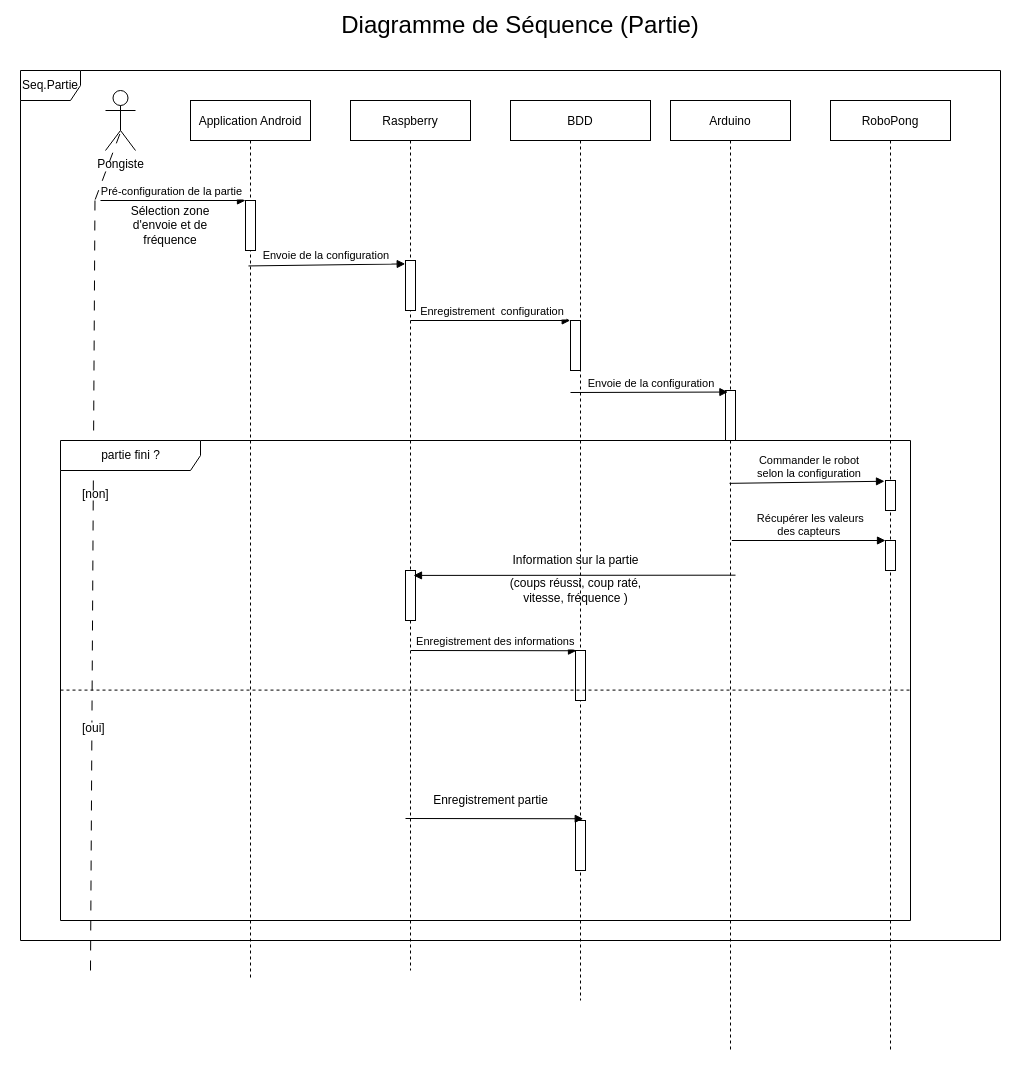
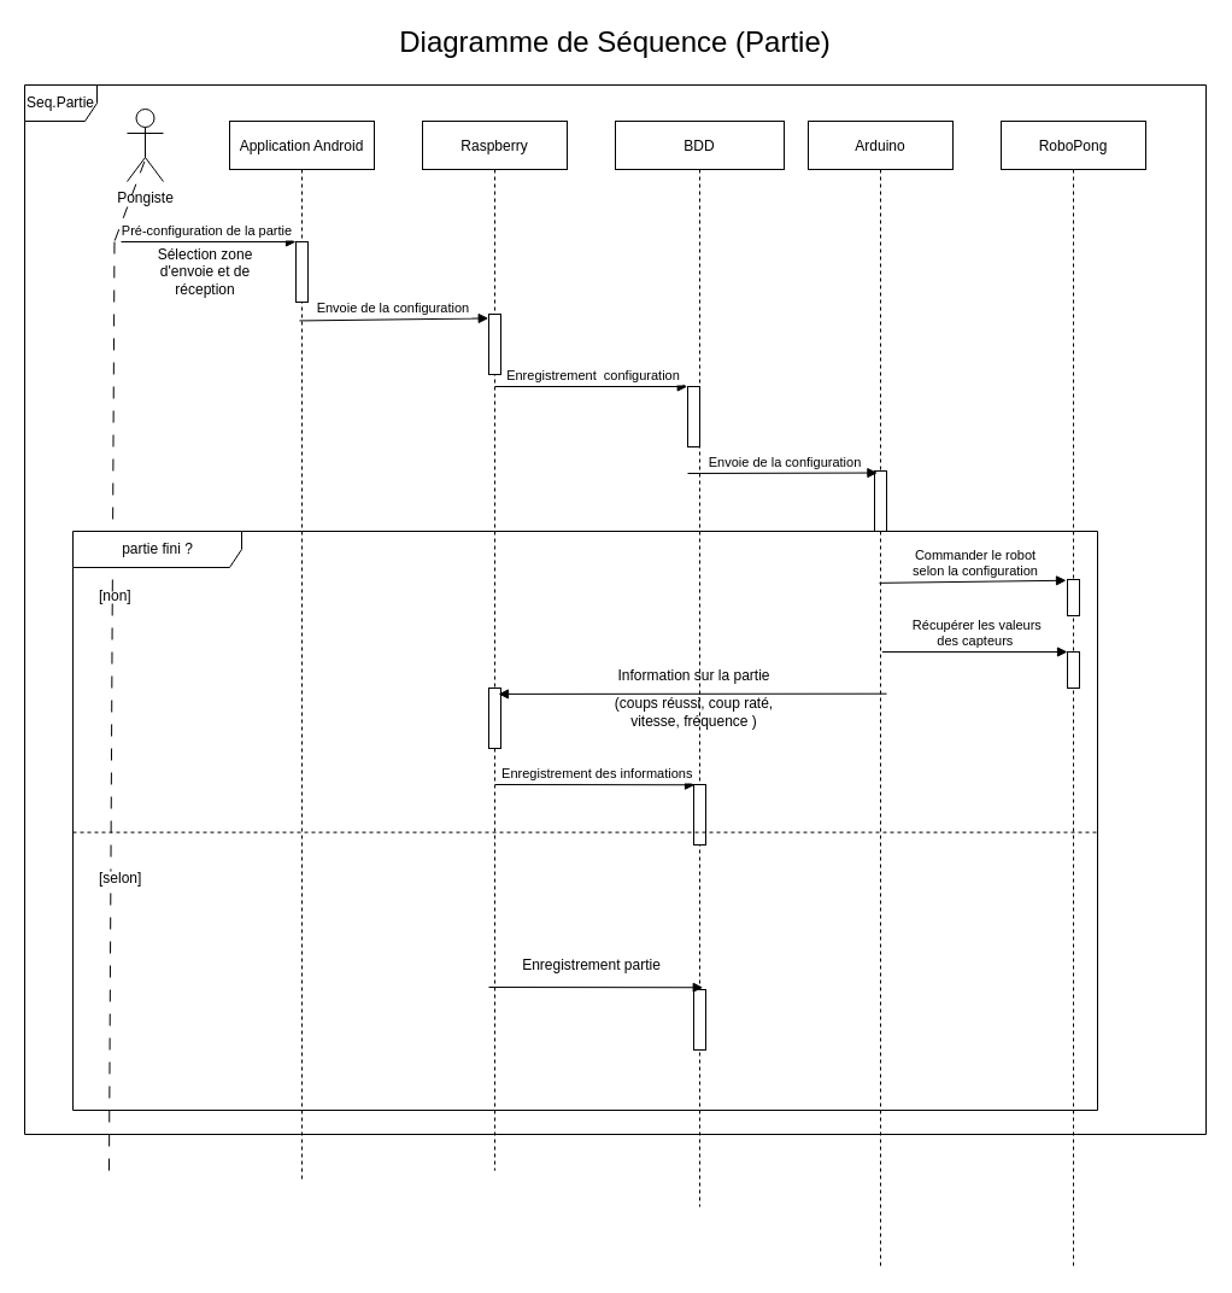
  <mxCell id="0" />
  <mxCell id="1" parent="0" />
  <mxCell id="2" value="Seq.Partie" style="shape=umlFrame;whiteSpace=wrap;html=1;" parent="1" vertex="1"><mxGeometry x="20" y="70" width="980" height="870" as="geometry" /></mxCell>
  <mxCell id="3" value="Application Android" style="shape=umlLifeline;perimeter=lifelinePerimeter;container=1;collapsible=0;recursiveResize=0;rounded=0;shadow=0;strokeWidth=1;" parent="1" vertex="1"><mxGeometry x="190" y="100" width="120" height="880" as="geometry" /></mxCell>
  <mxCell id="4" value="" style="points=[];perimeter=orthogonalPerimeter;rounded=0;shadow=0;strokeWidth=1;" parent="3" vertex="1"><mxGeometry x="55" y="100" width="10" height="50" as="geometry" /></mxCell>
  <mxCell id="5" value="Raspberry" style="shape=umlLifeline;perimeter=lifelinePerimeter;container=1;collapsible=0;recursiveResize=0;rounded=0;shadow=0;strokeWidth=1;" parent="1" vertex="1"><mxGeometry x="350" y="100" width="120" height="870" as="geometry" /></mxCell>
  <mxCell id="6" value="" style="points=[];perimeter=orthogonalPerimeter;rounded=0;shadow=0;strokeWidth=1;" parent="5" vertex="1"><mxGeometry x="55" y="160" width="10" height="50" as="geometry" /></mxCell>
  <mxCell id="7" value="" style="points=[];perimeter=orthogonalPerimeter;rounded=0;shadow=0;strokeWidth=1;" parent="5" vertex="1"><mxGeometry x="55" y="470" width="10" height="50" as="geometry" /></mxCell>
  <mxCell id="8" value="Enregistrement  configuration" style="verticalAlign=bottom;endArrow=block;entryX=-0.028;entryY=0.068;shadow=0;strokeWidth=1;entryDx=0;entryDy=0;entryPerimeter=0;" parent="5" edge="1"><mxGeometry x="0.03" relative="1" as="geometry"><mxPoint x="60" y="220" as="sourcePoint" /><mxPoint x="219.72" y="220" as="targetPoint" /><mxPoint as="offset" /></mxGeometry></mxCell>
  <mxCell id="9" value="Pré-configuration de la partie " style="verticalAlign=bottom;endArrow=block;entryX=0;entryY=0;shadow=0;strokeWidth=1;" parent="1" target="4" edge="1"><mxGeometry relative="1" as="geometry"><mxPoint x="100" y="200" as="sourcePoint" /></mxGeometry></mxCell>
  <mxCell id="10" value="Pongiste&lt;br&gt;" style="shape=umlActor;verticalLabelPosition=bottom;verticalAlign=top;html=1;" parent="1" vertex="1"><mxGeometry x="105" y="90" width="30" height="60" as="geometry" /></mxCell>
  <mxCell id="11" value="BDD" style="shape=umlLifeline;perimeter=lifelinePerimeter;container=1;collapsible=0;recursiveResize=0;rounded=0;shadow=0;strokeWidth=1;" parent="1" vertex="1"><mxGeometry x="510" y="100" width="140" height="900" as="geometry" /></mxCell>
  <mxCell id="12" value="" style="points=[];perimeter=orthogonalPerimeter;rounded=0;shadow=0;strokeWidth=1;" parent="11" vertex="1"><mxGeometry x="60" y="220" width="10" height="50" as="geometry" /></mxCell>
  <mxCell id="13" value="Information sur la partie" style="text;html=1;align=center;verticalAlign=middle;resizable=0;points=[];autosize=1;strokeColor=none;fillColor=none;" parent="11" vertex="1"><mxGeometry x="-5" y="450" width="140" height="20" as="geometry" /></mxCell>
  <mxCell id="14" value="(coups réussi, coup raté, &lt;br&gt;vitesse, fréquence )" style="text;html=1;align=center;verticalAlign=middle;resizable=0;points=[];autosize=1;strokeColor=none;fillColor=none;" parent="11" vertex="1"><mxGeometry x="-10" y="475" width="150" height="30" as="geometry" /></mxCell>
  <mxCell id="15" value="Enregistrement partie" style="text;html=1;align=center;verticalAlign=middle;resizable=0;points=[];autosize=1;strokeColor=none;fillColor=none;" parent="11" vertex="1"><mxGeometry x="-85" y="690" width="130" height="20" as="geometry" /></mxCell>
  <mxCell id="16" value="" style="points=[];perimeter=orthogonalPerimeter;rounded=0;shadow=0;strokeWidth=1;" parent="11" vertex="1"><mxGeometry x="65" y="720" width="10" height="50" as="geometry" /></mxCell>
  <mxCell id="17" value="" style="points=[];perimeter=orthogonalPerimeter;rounded=0;shadow=0;strokeWidth=1;" parent="11" vertex="1"><mxGeometry x="65" y="550" width="10" height="50" as="geometry" /></mxCell>
  <mxCell id="18" value="Enregistrement des informations" style="verticalAlign=bottom;endArrow=block;entryX=0.1;entryY=0.005;shadow=0;strokeWidth=1;entryDx=0;entryDy=0;entryPerimeter=0;" parent="11" target="17" edge="1"><mxGeometry x="0.03" relative="1" as="geometry"><mxPoint x="-99.72" y="550" as="sourcePoint" /><mxPoint x="60.0" y="550" as="targetPoint" /><mxPoint as="offset" /></mxGeometry></mxCell>
  <mxCell id="19" value="" style="endArrow=none;startArrow=none;endFill=0;startFill=0;endSize=8;html=1;verticalAlign=bottom;dashed=1;labelBackgroundColor=none;dashPattern=10 10;rounded=0;" parent="1" edge="1"><mxGeometry width="160" relative="1" as="geometry"><mxPoint x="94.47" y="200" as="sourcePoint" /><mxPoint x="90" y="970" as="targetPoint" /></mxGeometry></mxCell>
  <mxCell id="20" value="Arduino" style="shape=umlLifeline;perimeter=lifelinePerimeter;container=1;collapsible=0;recursiveResize=0;rounded=0;shadow=0;strokeWidth=1;" parent="1" vertex="1"><mxGeometry x="670" y="100" width="120" height="950" as="geometry" /></mxCell>
  <mxCell id="21" value="" style="points=[];perimeter=orthogonalPerimeter;rounded=0;shadow=0;strokeWidth=1;" parent="20" vertex="1"><mxGeometry x="55" y="290" width="10" height="50" as="geometry" /></mxCell>
  <mxCell id="22" value="RoboPong" style="shape=umlLifeline;perimeter=lifelinePerimeter;container=1;collapsible=0;recursiveResize=0;rounded=0;shadow=0;strokeWidth=1;" parent="1" vertex="1"><mxGeometry x="830" y="100" width="120" height="950" as="geometry" /></mxCell>
  <mxCell id="23" value="" style="points=[];perimeter=orthogonalPerimeter;rounded=0;shadow=0;strokeWidth=1;" parent="22" vertex="1"><mxGeometry x="55" y="380" width="10" height="30" as="geometry" /></mxCell>
  <mxCell id="24" value="" style="points=[];perimeter=orthogonalPerimeter;rounded=0;shadow=0;strokeWidth=1;" parent="22" vertex="1"><mxGeometry x="55" y="440" width="10" height="30" as="geometry" /></mxCell>
  <mxCell id="25" value="Récupérer les valeurs &#10;des capteurs " style="verticalAlign=bottom;endArrow=block;shadow=0;strokeWidth=1;exitX=0.503;exitY=0.501;exitDx=0;exitDy=0;exitPerimeter=0;" parent="22" edge="1"><mxGeometry x="0.03" relative="1" as="geometry"><mxPoint x="-98.64" y="440.0" as="sourcePoint" /><mxPoint x="55" y="440" as="targetPoint" /><mxPoint as="offset" /><Array as="points" /></mxGeometry></mxCell>
  <mxCell id="26" value="" style="endArrow=none;startArrow=none;endFill=0;startFill=0;endSize=8;html=1;verticalAlign=bottom;dashed=1;labelBackgroundColor=none;dashPattern=10 10;rounded=0;exitX=0.478;exitY=0.725;exitDx=0;exitDy=0;exitPerimeter=0;" parent="1" source="10" edge="1"><mxGeometry width="160" relative="1" as="geometry"><mxPoint x="94.34" y="143.5" as="sourcePoint" /><mxPoint x="94.34" y="200" as="targetPoint" /></mxGeometry></mxCell>
- <mxCell id="27" value="&lt;span style=&quot;text-align: left&quot;&gt;Sélection zone d'envoie et de fréquence&lt;/span&gt;" style="text;html=1;strokeColor=none;fillColor=none;align=center;verticalAlign=middle;whiteSpace=wrap;overflow=hidden;" parent="1" vertex="1"><mxGeometry x="120" y="195" width="100" height="60" as="geometry" /></mxCell>
+ <mxCell id="27" value="&lt;span style=&quot;text-align: left&quot;&gt;Sélection zone d'envoie et de réception&lt;/span&gt;" style="text;html=1;strokeColor=none;fillColor=none;align=center;verticalAlign=middle;whiteSpace=wrap;overflow=hidden;" parent="1" vertex="1"><mxGeometry x="120" y="195" width="100" height="60" as="geometry" /></mxCell>
  <mxCell id="28" value="Envoie de la configuration" style="verticalAlign=bottom;endArrow=block;entryX=-0.028;entryY=0.068;shadow=0;strokeWidth=1;entryDx=0;entryDy=0;entryPerimeter=0;exitX=0.483;exitY=0.188;exitDx=0;exitDy=0;exitPerimeter=0;" parent="1" source="3" target="6" edge="1"><mxGeometry relative="1" as="geometry"><mxPoint x="255" y="300" as="sourcePoint" /><mxPoint x="400" y="300" as="targetPoint" /></mxGeometry></mxCell>
  <mxCell id="29" value="Envoie de la configuration" style="verticalAlign=bottom;endArrow=block;shadow=0;strokeWidth=1;entryX=0.241;entryY=0.031;entryDx=0;entryDy=0;entryPerimeter=0;" parent="1" target="21" edge="1"><mxGeometry x="0.03" relative="1" as="geometry"><mxPoint x="570" y="392" as="sourcePoint" /><mxPoint x="570" y="429" as="targetPoint" /><mxPoint as="offset" /><Array as="points" /></mxGeometry></mxCell>
  <mxCell id="30" value="Commander le robot &#10;selon la configuration" style="verticalAlign=bottom;endArrow=block;shadow=0;strokeWidth=1;entryX=-0.1;entryY=0.025;entryDx=0;entryDy=0;entryPerimeter=0;exitX=0.492;exitY=0.403;exitDx=0;exitDy=0;exitPerimeter=0;" parent="1" source="20" target="23" edge="1"><mxGeometry x="0.03" relative="1" as="geometry"><mxPoint x="720" y="480" as="sourcePoint" /><mxPoint x="1037.91" y="480" as="targetPoint" /><mxPoint as="offset" /><Array as="points" /></mxGeometry></mxCell>
  <mxCell id="31" value="partie fini ?" style="shape=umlFrame;tabWidth=110;tabHeight=30;tabPosition=left;html=1;boundedLbl=1;labelInHeader=1;width=140;height=30;" parent="1" vertex="1"><mxGeometry x="60" y="440" width="850" height="480" as="geometry" /></mxCell>
  <mxCell id="32" value="[non]" style="text" parent="31" vertex="1"><mxGeometry width="100" height="20" relative="1" as="geometry"><mxPoint x="20" y="40" as="offset" /></mxGeometry></mxCell>
- <mxCell id="33" value="[oui]" style="line;strokeWidth=1;dashed=1;labelPosition=center;verticalLabelPosition=bottom;align=left;verticalAlign=top;spacingLeft=20;spacingTop=15;" parent="31" vertex="1"><mxGeometry y="240.0" width="850.0" height="19.2" as="geometry" /></mxCell>
+ <mxCell id="33" value="[selon]" style="line;strokeWidth=1;dashed=1;labelPosition=center;verticalLabelPosition=bottom;align=left;verticalAlign=top;spacingLeft=20;spacingTop=15;" parent="31" vertex="1"><mxGeometry y="240.0" width="850.0" height="19.2" as="geometry" /></mxCell>
  <mxCell id="34" value="" style="verticalAlign=bottom;endArrow=block;shadow=0;strokeWidth=1;entryX=0.3;entryY=-0.015;entryDx=0;entryDy=0;entryPerimeter=0;" parent="1" edge="1"><mxGeometry x="0.03" relative="1" as="geometry"><mxPoint x="735" y="574.68" as="sourcePoint" /><mxPoint x="413" y="574.93" as="targetPoint" /><mxPoint as="offset" /><Array as="points" /></mxGeometry></mxCell>
  <mxCell id="35" value="" style="verticalAlign=bottom;endArrow=block;shadow=0;strokeWidth=1;entryX=0.773;entryY=-0.035;entryDx=0;entryDy=0;entryPerimeter=0;" parent="1" target="16" edge="1"><mxGeometry x="0.03" relative="1" as="geometry"><mxPoint x="405" y="818" as="sourcePoint" /><mxPoint x="408" y="770.25" as="targetPoint" /><mxPoint as="offset" /><Array as="points" /></mxGeometry></mxCell>
- <mxCell id="36" value="&lt;font style=&quot;font-size: 24px&quot;&gt;Diagramme de Séquence (Partie)&lt;/font&gt;" style="text;html=1;strokeColor=none;fillColor=none;align=center;verticalAlign=middle;whiteSpace=wrap;rounded=0;" parent="1" vertex="1"><mxGeometry x="310" y="10" width="420" height="30" as="geometry" /></mxCell>
+ <mxCell id="36" value="&lt;font style=&quot;font-size: 24px&quot;&gt;Diagramme de Séquence (Partie)&lt;/font&gt;" style="text;html=1;strokeColor=none;fillColor=none;align=center;verticalAlign=middle;whiteSpace=wrap;rounded=0;" parent="1" vertex="1"><mxGeometry x="300" y="20" width="420" height="30" as="geometry" /></mxCell>
